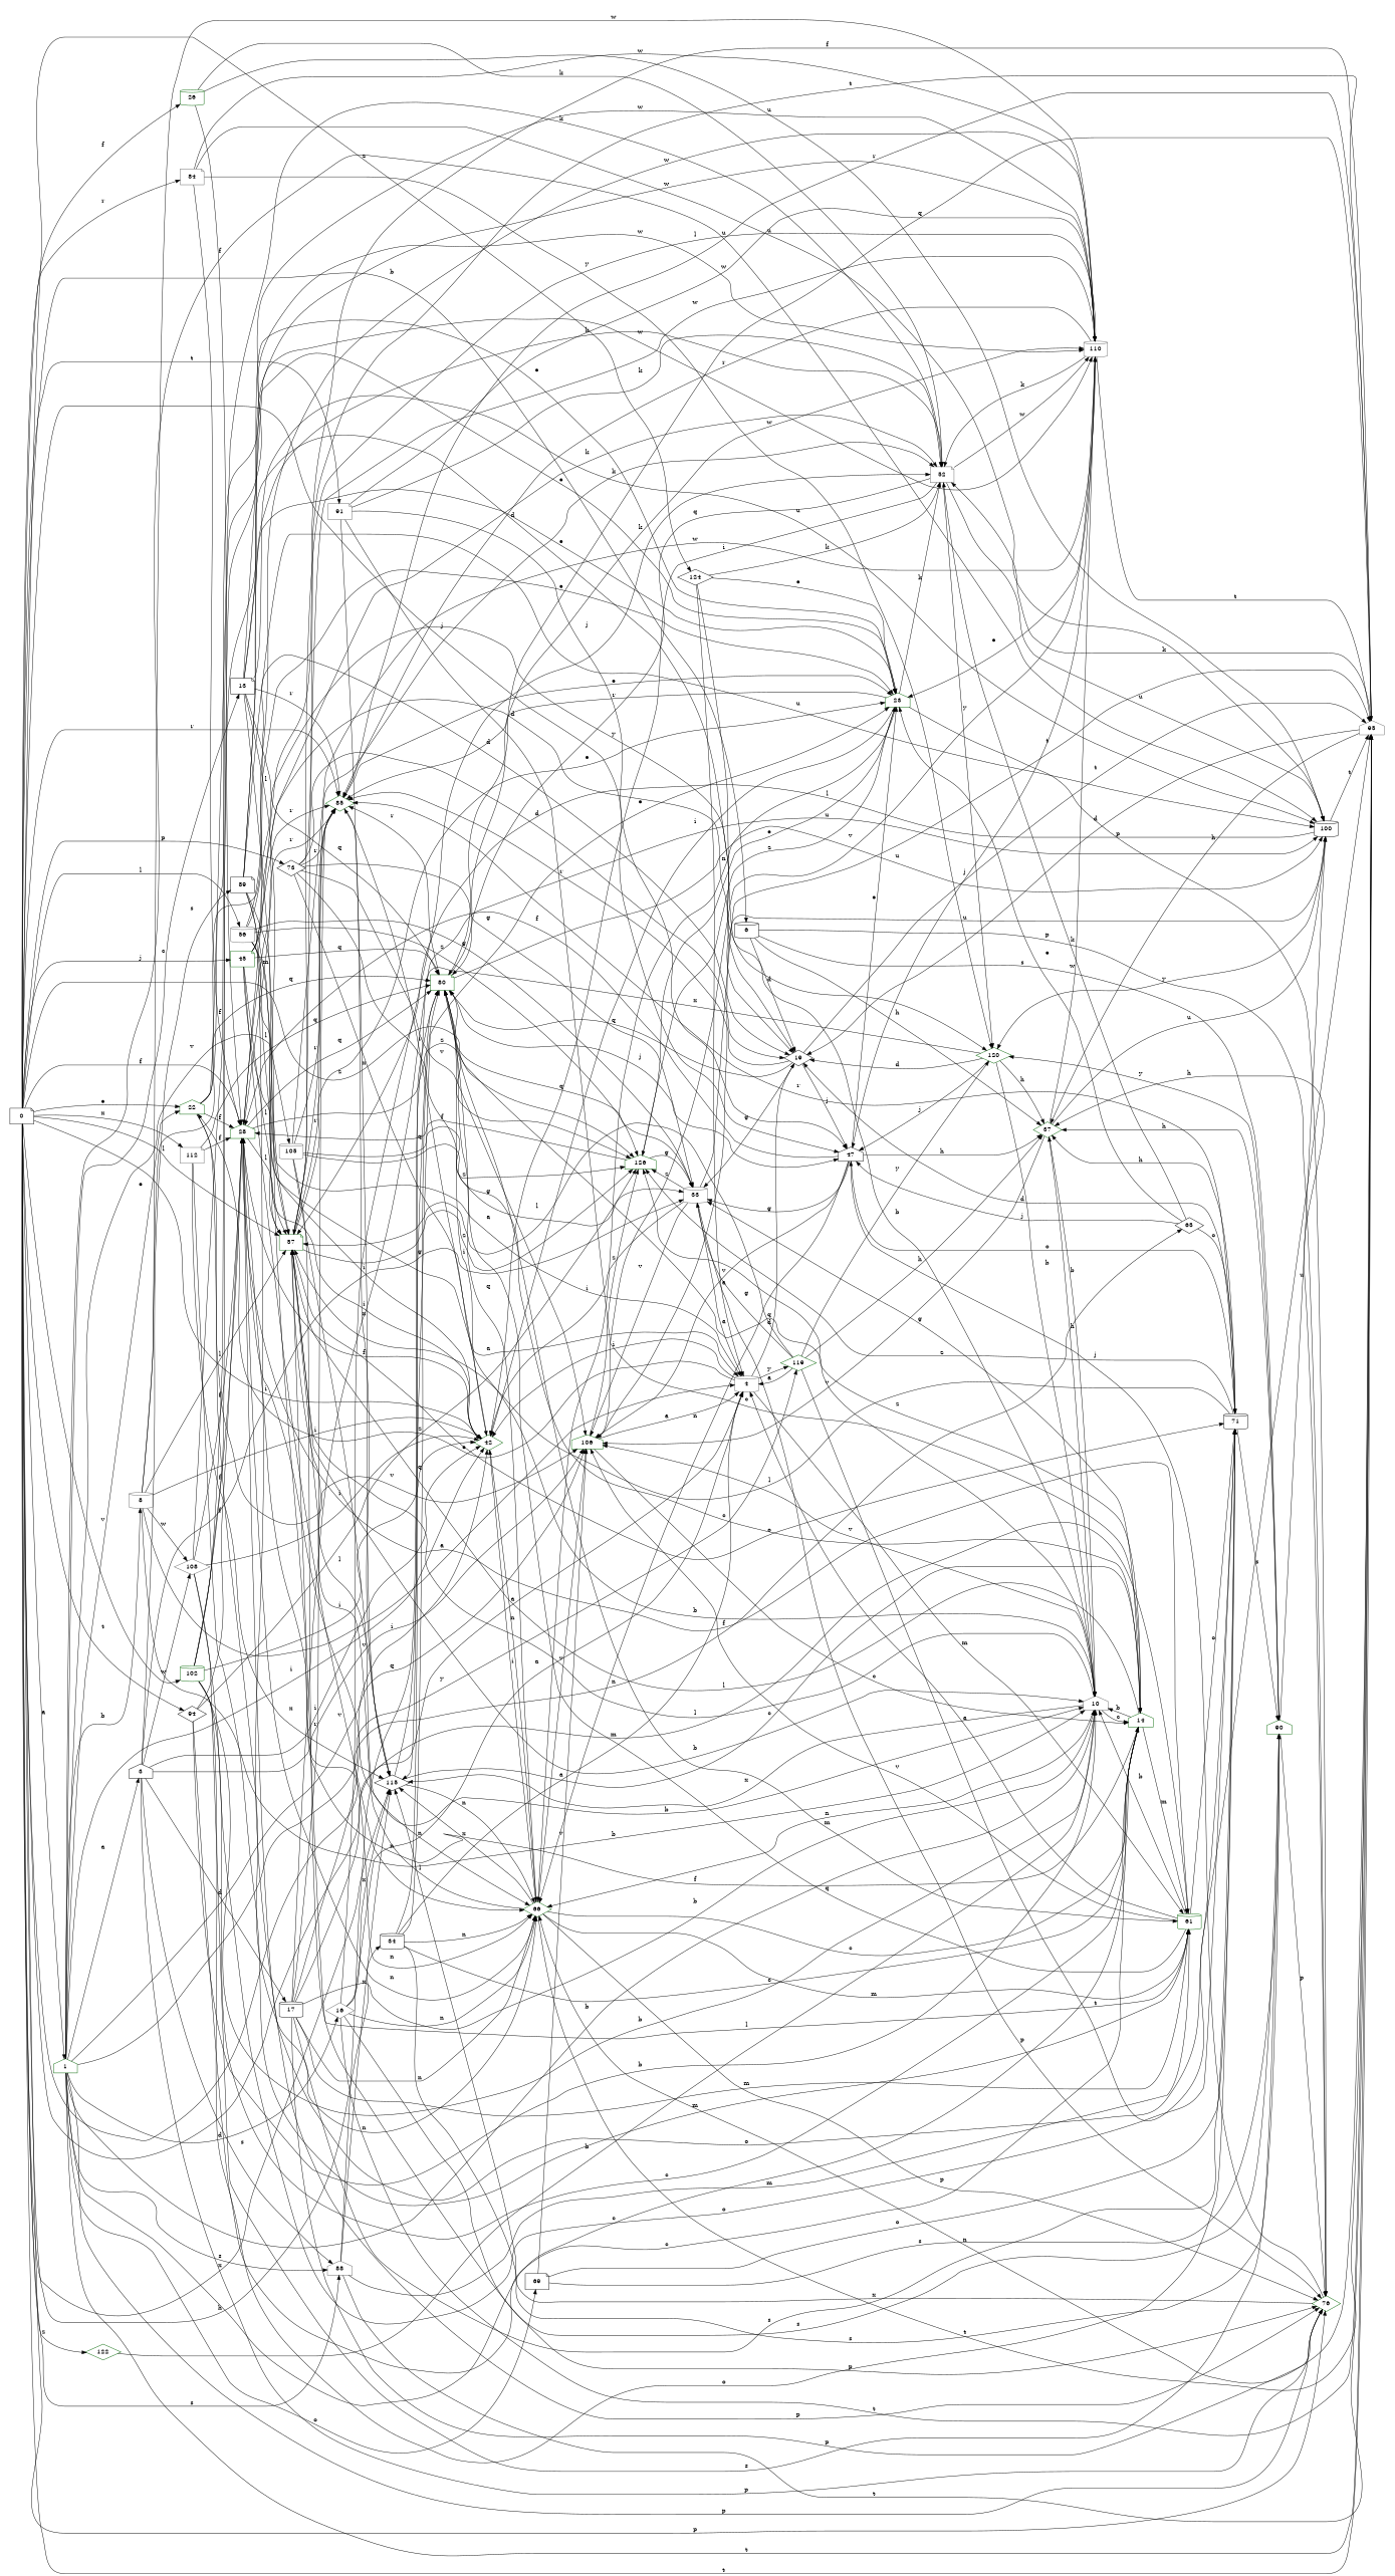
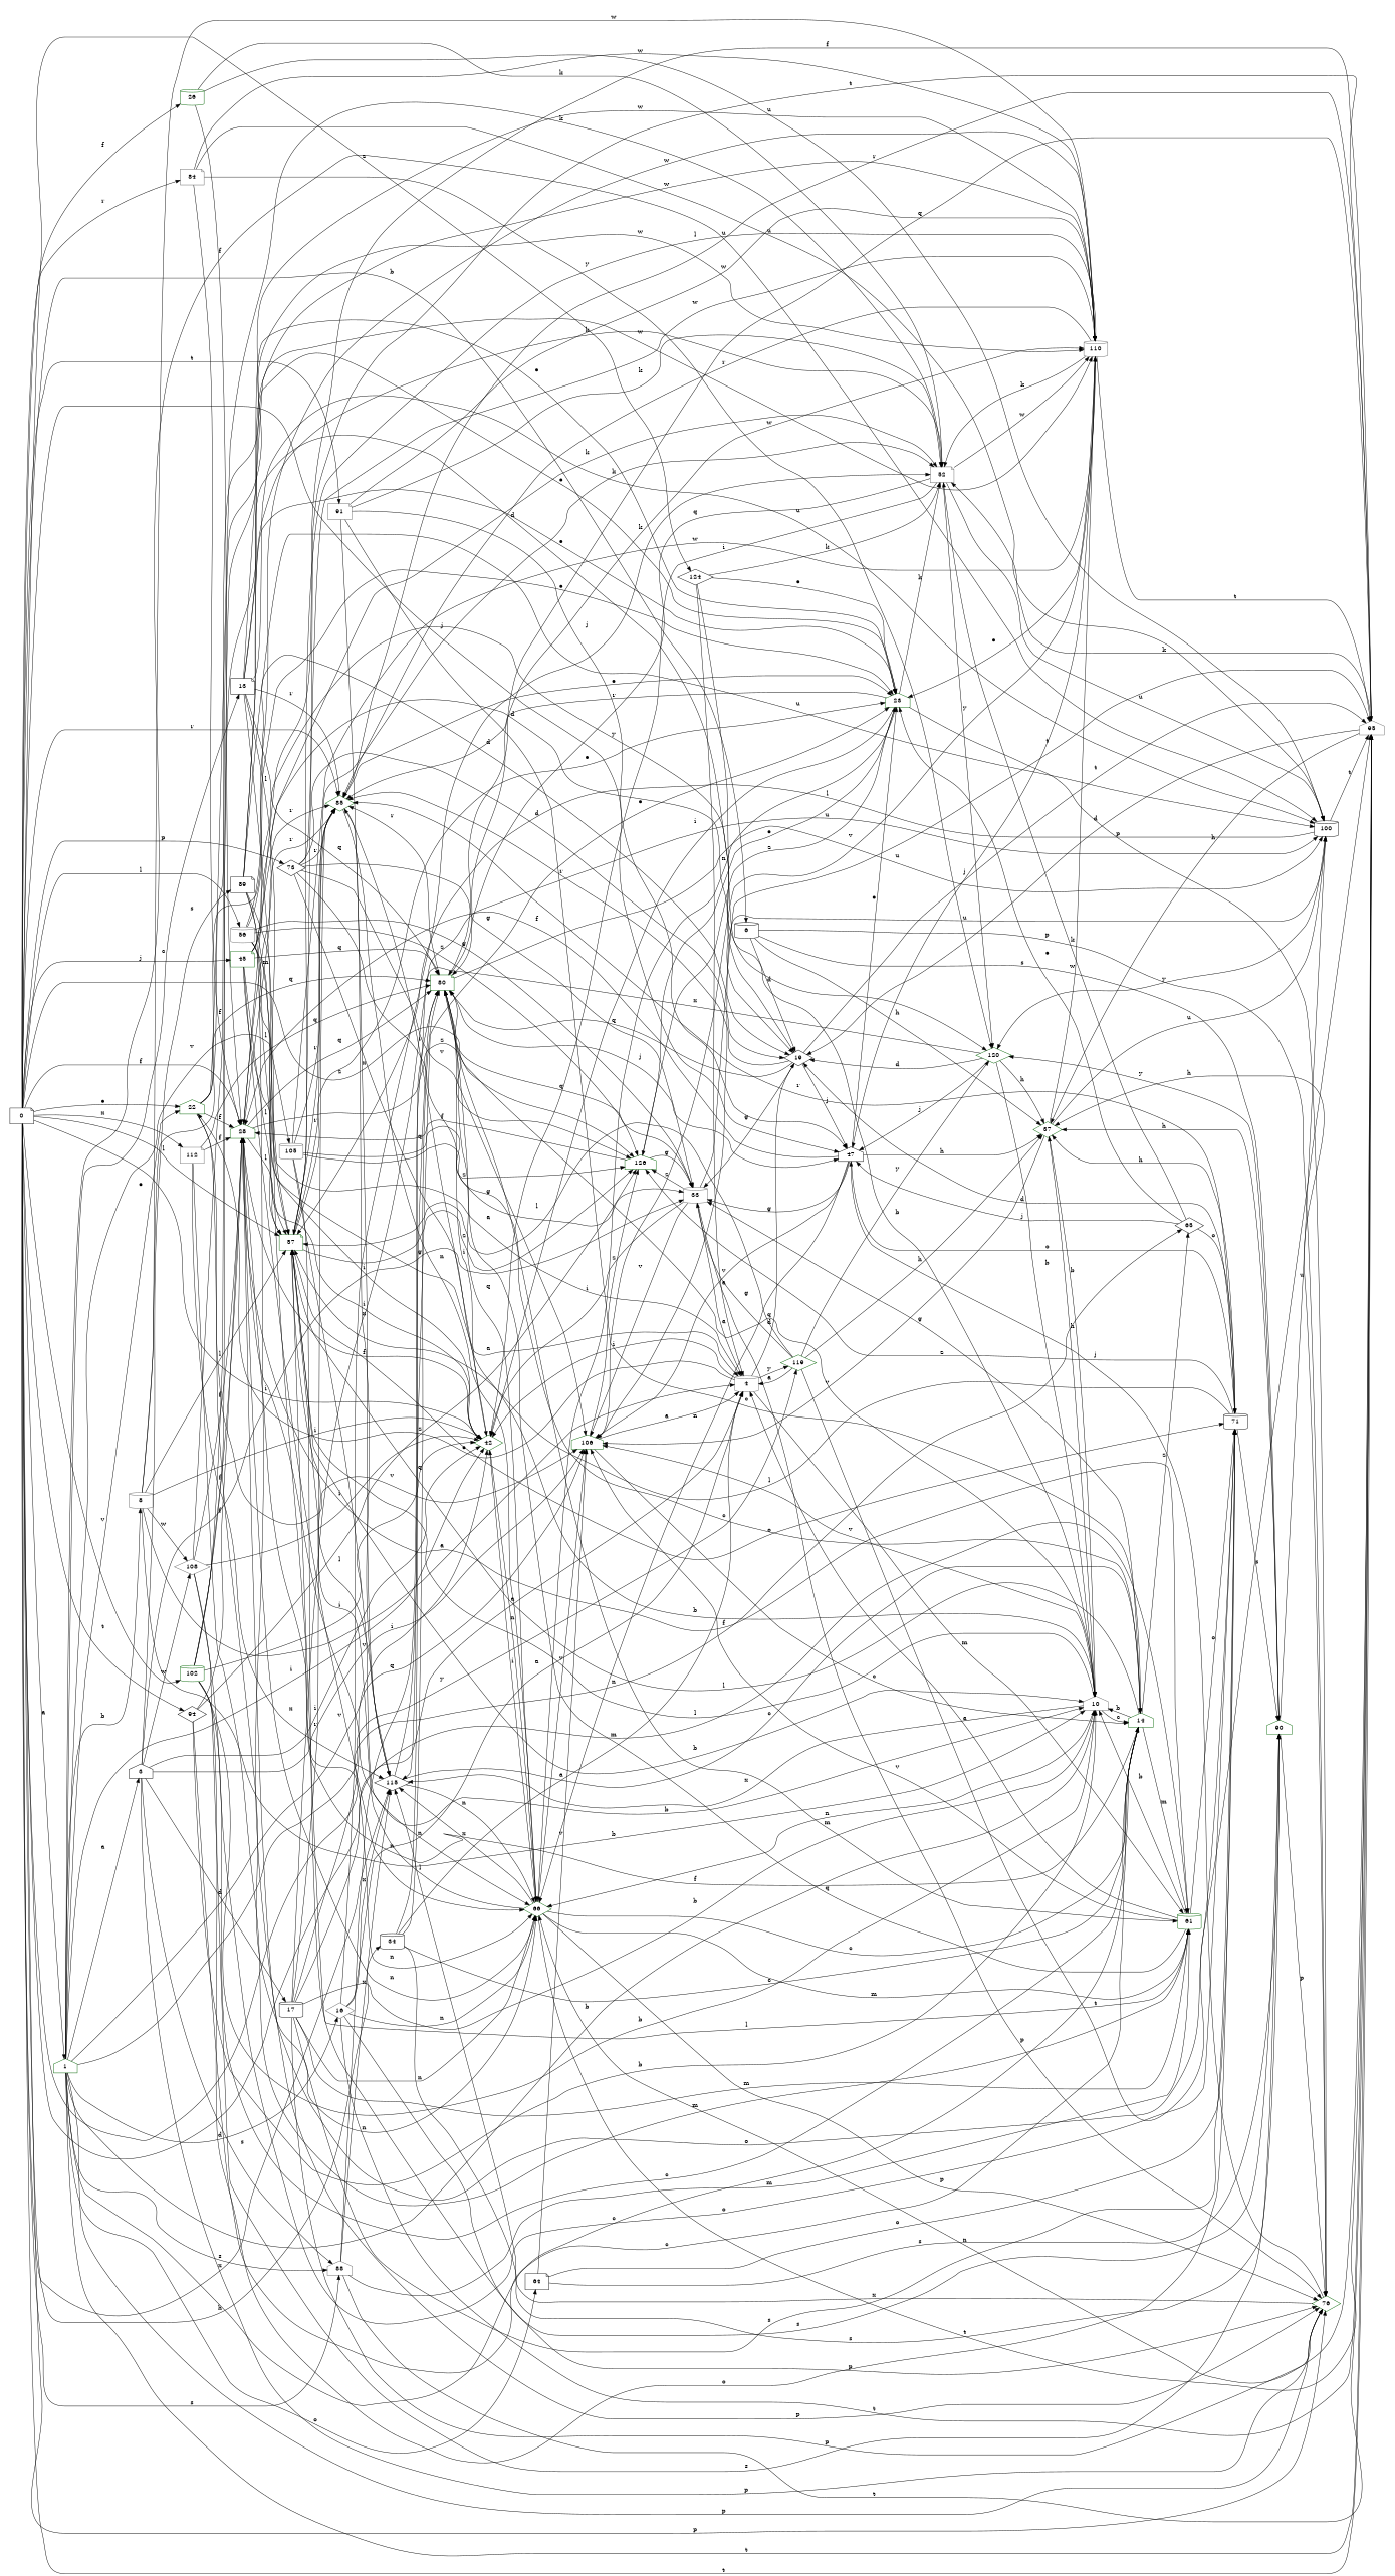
  strict digraph {
    rankdir=LR
    node [color=darkgreen shape=diamond]
    0 [color=black shape=note]
    1 [shape=house]
    6 [color=black shape=cylinder]
    22 [shape=house]
    26 [shape=cylinder]
    28 [shape=house]
    34 [color=black shape=cylinder]
    42
    45 [shape=note]
    47 [color=black shape=house]
    56 [color=gray40 shape=cylinder]
    57 [shape=note]
    61 [shape=cylinder]
    65 [color=black]
    73 [color=black]
    76
    84 [color=gray40 shape=note]
    85
    88 [color=gray40 shape=house]
    91 [color=gray40 shape=note]
    94 [color=black]
    95 [color=gray40 shape=house]
    102 [shape=cylinder]
    112 [color=gray40 shape=note]
    115 [color=black]
-   122
    124 [color=black]
    126 [shape=house]
    3 [color=black shape=house]
    8 [color=gray40 shape=cylinder]
    10 [color=gray40 shape=house]
    13 [color=black shape=note]
    14 [shape=house]
    16 [color=gray40]
-   69 [color=black shape=note]
+   69 [color=black shape=note label=64]
    100 [color=black shape=cylinder]
    105 [color=gray40 shape=cylinder]
    106 [shape=house]
    119
    19 [color=black]
    37
    90 [shape=house]
    110 [color=gray40 shape=cylinder]
    66
    52 [color=gray40 shape=note]
    80 [shape=note]
    71 [color=black shape=cylinder]
    4 [color=gray40 shape=cylinder]
    23 [shape=house]
    120
    33 [color=gray40 shape=cylinder]
    17 [color=black shape=cylinder]
    89 [color=black shape=note]
    108 [color=gray40]
    0 -> 1 [label=a]
    0 -> 6 [label=b]
    0 -> 22 [label=e]
    0 -> 26 [label=f]
    0 -> 28 [label=f]
    0 -> 34 [label=h]
    0 -> 42 [label=i]
    0 -> 45 [label=j]
    0 -> 47 [label=j]
    0 -> 56 [label=l]
    0 -> 57 [label=l]
    0 -> 61 [label=m]
    0 -> 65 [label=n]
    0 -> 73 [label=p]
    0 -> 76 [label=p]
    0 -> 84 [label=r]
    0 -> 85 [label=r]
    0 -> 88 [label=s]
    0 -> 91 [label=t]
    0 -> 94 [label=t]
    0 -> 95 [label=t]
    0 -> 102 [label=v]
    0 -> 112 [label=x]
    0 -> 115 [label=x]
-   0 -> 122 [label=z]
    0 -> 124 [label=z]
    0 -> 126 [label=z]
    1 -> 22 [label=e]
    1 -> 42 [label=i]
    1 -> 76 [label=p]
    1 -> 88 [label=s]
    1 -> 95 [label=t]
    1 -> 3 [label=a]
    1 -> 8 [label=b]
    1 -> 10 [label=b]
    1 -> 13 [label=c]
    1 -> 14 [label=c]
    1 -> 16 [label=d]
    1 -> 69 [label=o]
    1 -> 100 [label=u]
    1 -> 105 [label=v]
    1 -> 106 [label=v]
    1 -> 119 [label=y]
    6 -> 76 [label=p]
    6 -> 19 [label=d]
    6 -> 37 [label=h]
    6 -> 90 [label=s]
    22 -> 28 [label=f]
    22 -> 106 [label=v]
    22 -> 19 [label=d]
    22 -> 110 [label=w]
    22 -> 66 [label=n]
    22 -> 52 [label=k]
    26 -> 28 [label=f]
    26 -> 100 [label=u]
    26 -> 52 [label=k]
    28 -> 57 [label=l]
    28 -> 85 [label=r]
    28 -> 126 [label=z]
    28 -> 10 [label=b]
    28 -> 66 [label=n]
    28 -> 52 [label=k]
    28 -> 80 [label=q]
    28 -> 71 [label=o]
    34 -> 14 [label=c]
    34 -> 90 [label=s]
-   34 -> 66 [label=n]
+   85 -> 66 [label=n]
    34 -> 80 [label=q]
    34 -> 4 [label=a]
    34 -> 23 [label=e]
    42 -> 28 [label=f]
    42 -> 85 [label=r]
    42 -> 66 [label=n]
    45 -> 42 [label=i]
    45 -> 57 [label=l]
    45 -> 85 [label=r]
    45 -> 19 [label=d]
    45 -> 66 [label=n]
    45 -> 80 [label=q]
    45 -> 120 [label=y]
    47 -> 28 [label=f]
    47 -> 106 [label=v]
    47 -> 37 [label=h]
    47 -> 66 [label=n]
    47 -> 71 [label=o]
    47 -> 23 [label=e]
    47 -> 33 [label=g]
    56 -> 42 [label=i]
    56 -> 57 [label=l]
    56 -> 126 [label=z]
    56 -> 110 [label=w]
    56 -> 4 [label=a]
    56 -> 23 [label=e]
    56 -> 33 [label=g]
    57 -> 85 [label=r]
    57 -> 126 [label=z]
    57 -> 10 [label=b]
    57 -> 110 [label=w]
    57 -> 52 [label=k]
    57 -> 71 [label=o]
    57 -> 23 [label=e]
    61 -> 28 [label=f]
    61 -> 57 [label=l]
    61 -> 10 [label=b]
    61 -> 106 [label=v]
    61 -> 80 [label=q]
    61 -> 71 [label=o]
    61 -> 4 [label=a]
    65 -> 47 [label=j]
    65 -> 52 [label=k]
    65 -> 71 [label=o]
    65 -> 23 [label=e]
    73 -> 85 [label=r]
    73 -> 95 [label=t]
    73 -> 10 [label=b]
    73 -> 14 [label=c]
    73 -> 106 [label=v]
    73 -> 19 [label=d]
    73 -> 33 [label=g]
    76 -> 47 [label=j]
    76 -> 115 [label=x]
    76 -> 37 [label=h]
    84 -> 28 [label=f]
    84 -> 100 [label=u]
    84 -> 110 [label=w]
    84 -> 120 [label=y]
    85 -> 115 [label=x]
    85 -> 23 [label=e]
    88 -> 61 [label=m]
    88 -> 95 [label=t]
    88 -> 115 [label=x]
    88 -> 80 [label=q]
    91 -> 47 [label=j]
    91 -> 115 [label=x]
    91 -> 14 [label=c]
    91 -> 110 [label=w]
    91 -> 52 [label=k]
    94 -> 28 [label=f]
    94 -> 126 [label=z]
    94 -> 10 [label=b]
    94 -> 14 [label=c]
    95 -> 28 [label=f]
    95 -> 85 [label=r]
    95 -> 19 [label=d]
    95 -> 37 [label=h]
    95 -> 66 [label=n]
    95 -> 52 [label=k]
    95 -> 80 [label=q]
    102 -> 28 [label=f]
    102 -> 42 [label=i]
    102 -> 10 [label=b]
    102 -> 14 [label=c]
    102 -> 110 [label=w]
    102 -> 71 [label=o]
    102 -> 23 [label=e]
    112 -> 28 [label=f]
    112 -> 61 [label=m]
    112 -> 115 [label=x]
    112 -> 80 [label=q]
    115 -> 57 [label=l]
    115 -> 14 [label=c]
    115 -> 66 [label=n]
    115 -> 80 [label=q]
-   122 -> 10 [label=b]
    124 -> 10 [label=b]
    124 -> 52 [label=k]
    124 -> 4 [label=a]
    124 -> 23 [label=e]
    126 -> 28 [label=f]
    126 -> 23 [label=e]
    126 -> 33 [label=g]
    3 -> 42 [label=i]
    3 -> 76 [label=p]
    3 -> 88 [label=s]
    3 -> 106 [label=v]
    3 -> 33 [label=g]
    3 -> 17 [label=d]
    3 -> 89 [label=s]
    3 -> 108 [label=w]
    8 -> 42 [label=i]
    8 -> 57 [label=l]
    8 -> 10 [label=b]
    8 -> 110 [label=w]
    8 -> 80 [label=q]
    8 -> 4 [label=a]
    8 -> 108 [label=w]
    10 -> 57 [label=l]
    10 -> 115 [label=x]
    10 -> 14 [label=c]
    10 -> 106 [label=v]
    10 -> 37 [label=h]
    10 -> 66 [label=n]
    10 -> 80 [label=q]
    13 -> 57 [label=l]
    13 -> 85 [label=r]
    13 -> 100 [label=u]
    13 -> 19 [label=d]
    13 -> 110 [label=w]
    13 -> 66 [label=n]
    13 -> 80 [label=q]
    13 -> 23 [label=e]
    14 -> 28 [label=f]
    14 -> 57 [label=l]
    14 -> 61 [label=m]
-   14 -> 126 [label=z]
+   14 -> 65 [label=z]
    14 -> 10 [label=b]
    14 -> 33 [label=g]
    16 -> 76 [label=p]
    16 -> 95 [label=t]
    16 -> 115 [label=x]
    16 -> 66 [label=n]
    16 -> 52 [label=k]
    16 -> 4 [label=a]
    69 -> 106 [label=v]
    69 -> 90 [label=s]
    69 -> 71 [label=o]
    100 -> 57 [label=l]
    100 -> 95 [label=t]
    100 -> 120 [label=y]
    105 -> 85 [label=r]
    105 -> 126 [label=z]
    105 -> 90 [label=s]
    105 -> 110 [label=w]
    105 -> 66 [label=n]
    105 -> 33 [label=g]
    106 -> 126 [label=z]
    106 -> 14 [label=c]
    106 -> 100 [label=u]
    106 -> 4 [label=a]
    119 -> 57 [label=l]
    119 -> 95 [label=t]
    119 -> 37 [label=h]
    119 -> 4 [label=a]
    119 -> 120 [label=y]
    119 -> 33 [label=g]
    19 -> 47 [label=j]
    19 -> 85 [label=r]
    19 -> 95 [label=t]
    19 -> 80 [label=q]
    19 -> 33 [label=g]
    37 -> 10 [label=b]
    37 -> 100 [label=u]
    37 -> 106 [label=v]
    37 -> 110 [label=w]
    90 -> 76 [label=p]
    90 -> 100 [label=u]
    90 -> 37 [label=h]
    90 -> 120 [label=y]
    110 -> 47 [label=j]
    110 -> 57 [label=l]
    110 -> 85 [label=r]
    110 -> 95 [label=t]
    110 -> 106 [label=v]
    110 -> 52 [label=k]
    110 -> 23 [label=e]
    66 -> 42 [label=i]
    66 -> 57 [label=l]
    66 -> 61 [label=m]
    66 -> 76 [label=p]
    66 -> 95 [label=t]
    66 -> 115 [label=x]
    66 -> 14 [label=c]
    66 -> 106 [label=v]
    66 -> 80 [label=q]
    52 -> 42 [label=i]
    52 -> 100 [label=u]
    52 -> 110 [label=w]
    52 -> 80 [label=q]
    52 -> 120 [label=y]
    80 -> 42 [label=i]
    80 -> 47 [label=j]
    80 -> 61 [label=m]
    80 -> 85 [label=r]
    80 -> 100 [label=u]
    80 -> 110 [label=w]
    71 -> 57 [label=l]
    71 -> 85 [label=r]
    71 -> 126 [label=z]
    71 -> 19 [label=d]
    71 -> 37 [label=h]
    71 -> 90 [label=s]
    4 -> 22 [label=e]
    4 -> 42 [label=i]
    4 -> 61 [label=m]
    4 -> 119 [label=y]
    4 -> 19 [label=d]
    23 -> 42 [label=i]
    23 -> 76 [label=p]
    23 -> 85 [label=r]
    23 -> 126 [label=z]
    23 -> 66 [label=n]
    23 -> 52 [label=k]
    120 -> 47 [label=j]
    120 -> 115 [label=x]
    120 -> 10 [label=b]
    120 -> 19 [label=d]
    120 -> 37 [label=h]
    33 -> 42 [label=i]
    33 -> 76 [label=p]
    33 -> 95 [label=t]
    33 -> 126 [label=z]
    33 -> 106 [label=v]
    33 -> 80 [label=q]
    33 -> 4 [label=a]
    17 -> 42 [label=i]
    17 -> 61 [label=m]
    17 -> 76 [label=p]
    17 -> 85 [label=r]
    17 -> 10 [label=b]
    17 -> 100 [label=u]
    17 -> 66 [label=n]
    17 -> 71 [label=s]
    17 -> 4 [label=a]
    89 -> 57 [label=m]
    89 -> 76 [label=p]
    89 -> 100 [label=u]
    89 -> 52 [label=k]
    89 -> 4 [label=a]
    89 -> 23 [label=e]
    108 -> 28 [label=f]
    108 -> 42 [label=i]
    108 -> 90 [label=s]
    108 -> 110 [label=w]
    108 -> 71 [label=o]
  }
